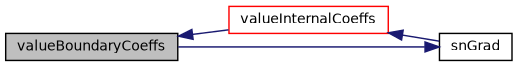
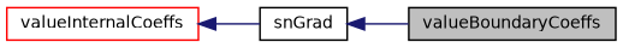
  digraph {
    rankdir=LR
    node [color=black fontname=Helvetica fontsize=10 shape=record]
    edge [color=midnightblue dir=back fontname=Helvetica fontsize=10 labelfontname=Helvetica labelfontsize=10 style=solid]
    n1 [fillcolor=grey75 fontcolor=black height=0.2 label=valueBoundaryCoeffs style=filled width=0.4]
    n2 [color=red height=0.2 label=valueInternalCoeffs width=0.4]
    n3 [height=0.2 label=snGrad width=0.4]
-   n1 -> n2
    n2 -> n3
    n3 -> n1
  }
